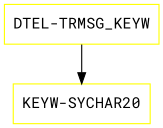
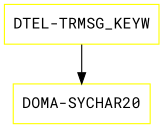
  digraph {
    fontname="Roboto Mono"
    node [color=yellow shape=box fontname="Roboto Mono"]
    "DTEL-TRMSG_KEYW"
-   "DOMA-SYCHAR20" [label="KEYW-SYCHAR20"]
+   "DOMA-SYCHAR20"
    "DTEL-TRMSG_KEYW" -> "DOMA-SYCHAR20" [fontname="Roboto Mono"]
  }
